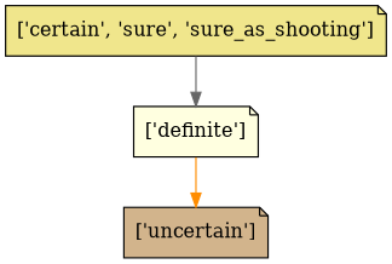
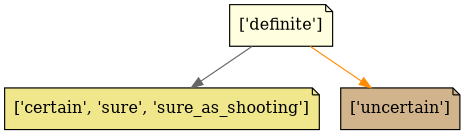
  strict digraph {
    node [shape=note style=filled]
    edge [style=solid]
    "['definite']" [fillcolor=lightyellow]
    "['certain', 'sure', 'sure_as_shooting']" [fillcolor=khaki]
    "['uncertain']" [fillcolor=tan]
-   "['certain', 'sure', 'sure_as_shooting']" -> "['definite']" [color=gray40]
+   "['definite']" -> "['certain', 'sure', 'sure_as_shooting']" [color=gray40]
    "['definite']" -> "['uncertain']" [color=darkorange]
  }
